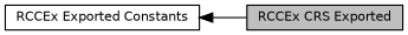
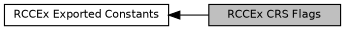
  digraph {
    rankdir=LR
    node [color=black fontname=Helvetica fontsize=10 shape=box style=filled]
-   n1 [fillcolor=grey75 fontcolor=black height=0.2 label="RCCEx CRS Exported" width=0.4]
+   n1 [fillcolor=grey75 fontcolor=black height=0.2 label="RCCEx CRS Flags" width=0.4]
    n2 [fillcolor=white height=0.2 label="RCCEx Exported Constants" width=0.4]
    n2 -> n1 [dir=back fontname=Helvetica fontsize=10 labelfontname=Helvetica labelfontsize=10 shape=plaintext style=solid]
  }
